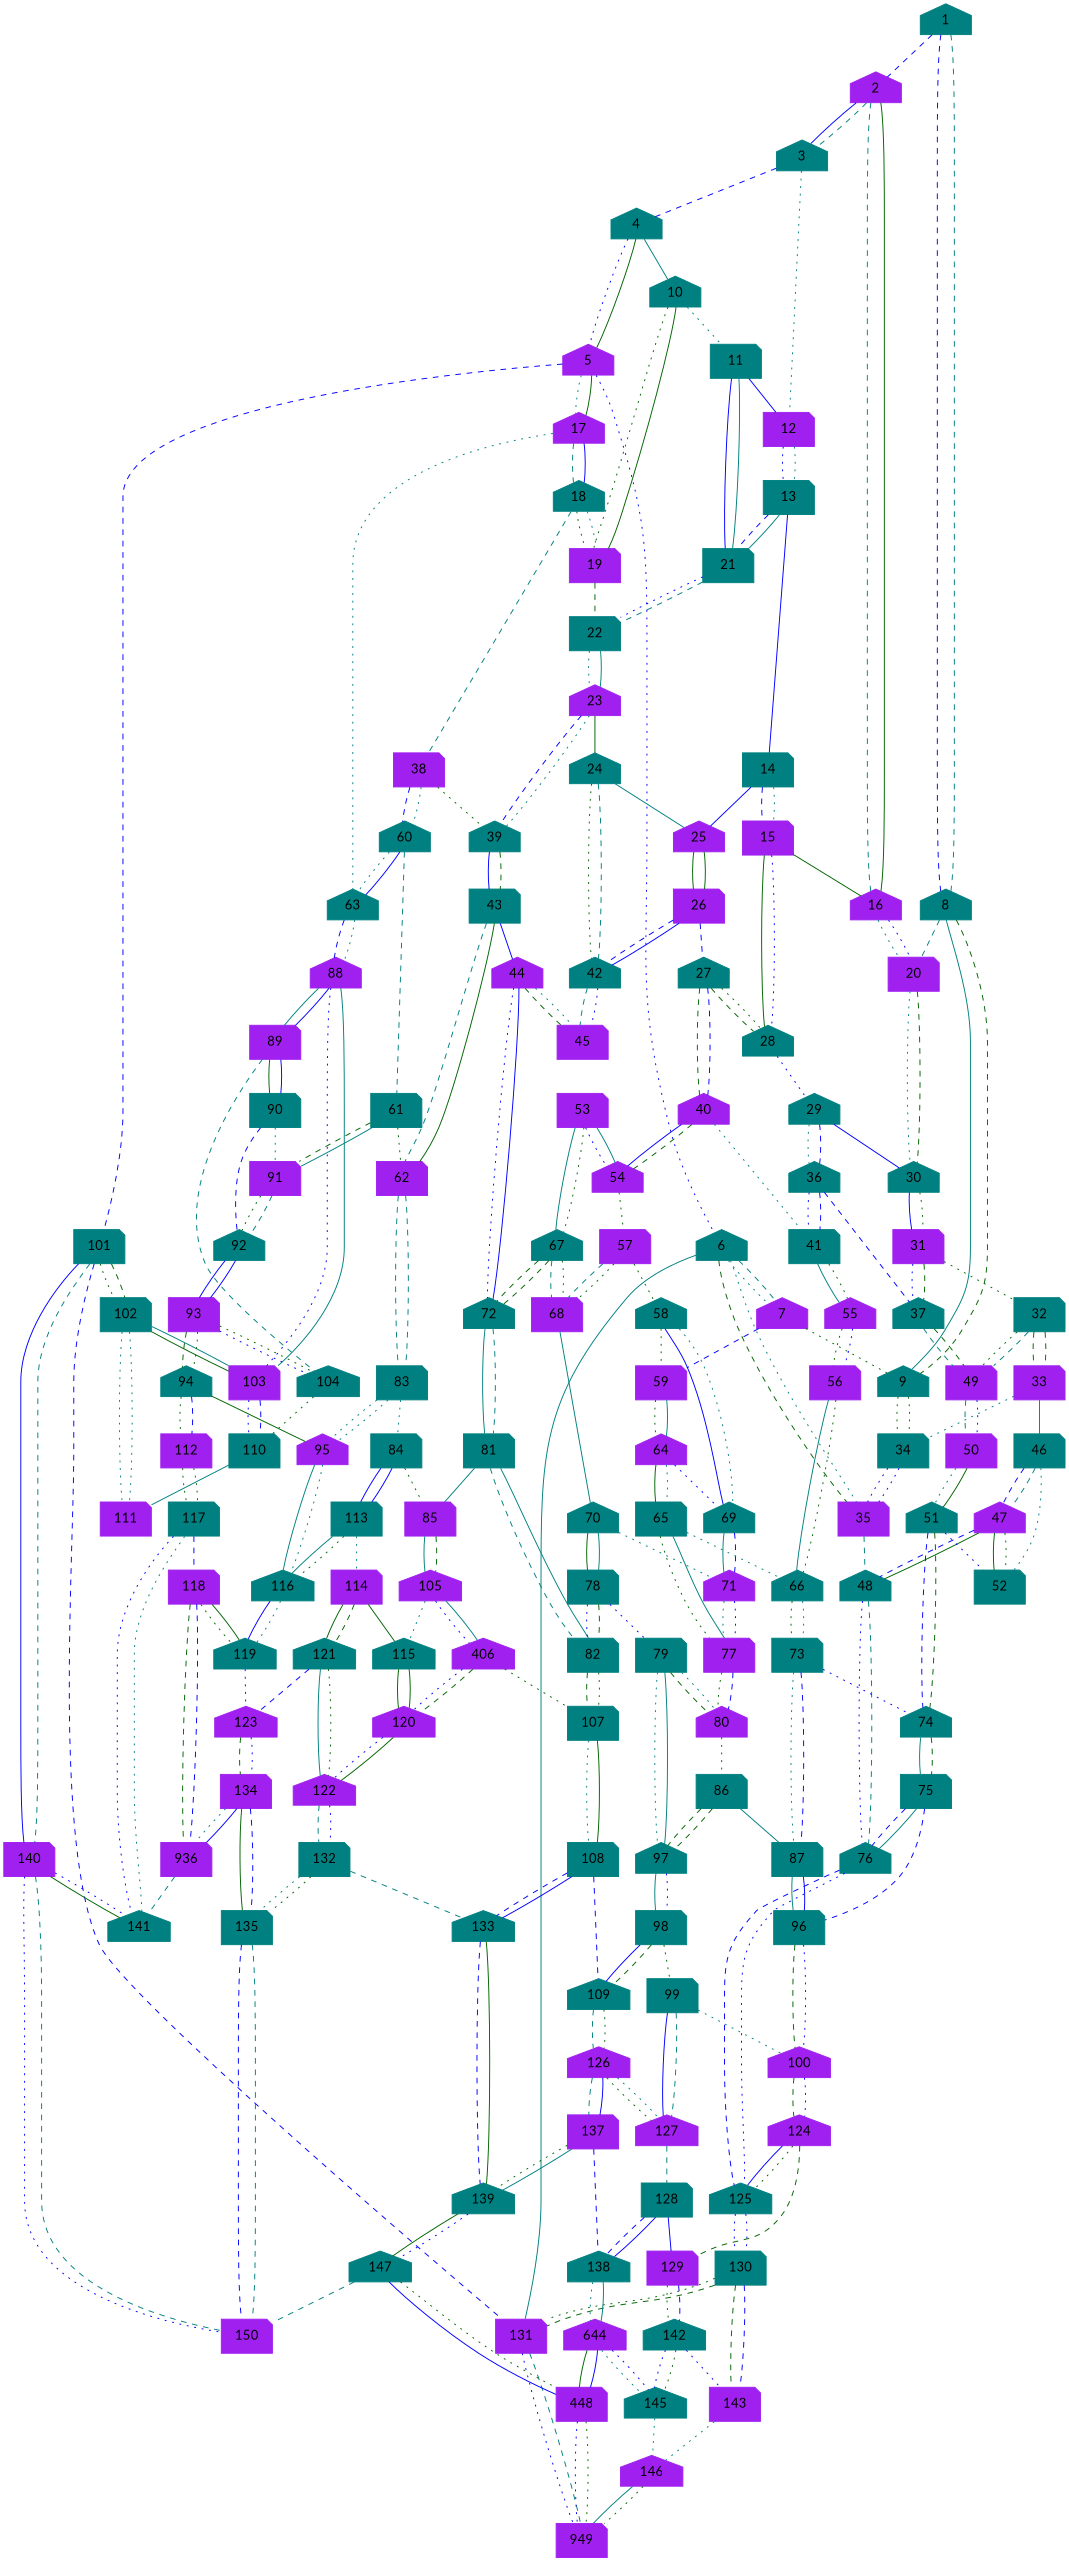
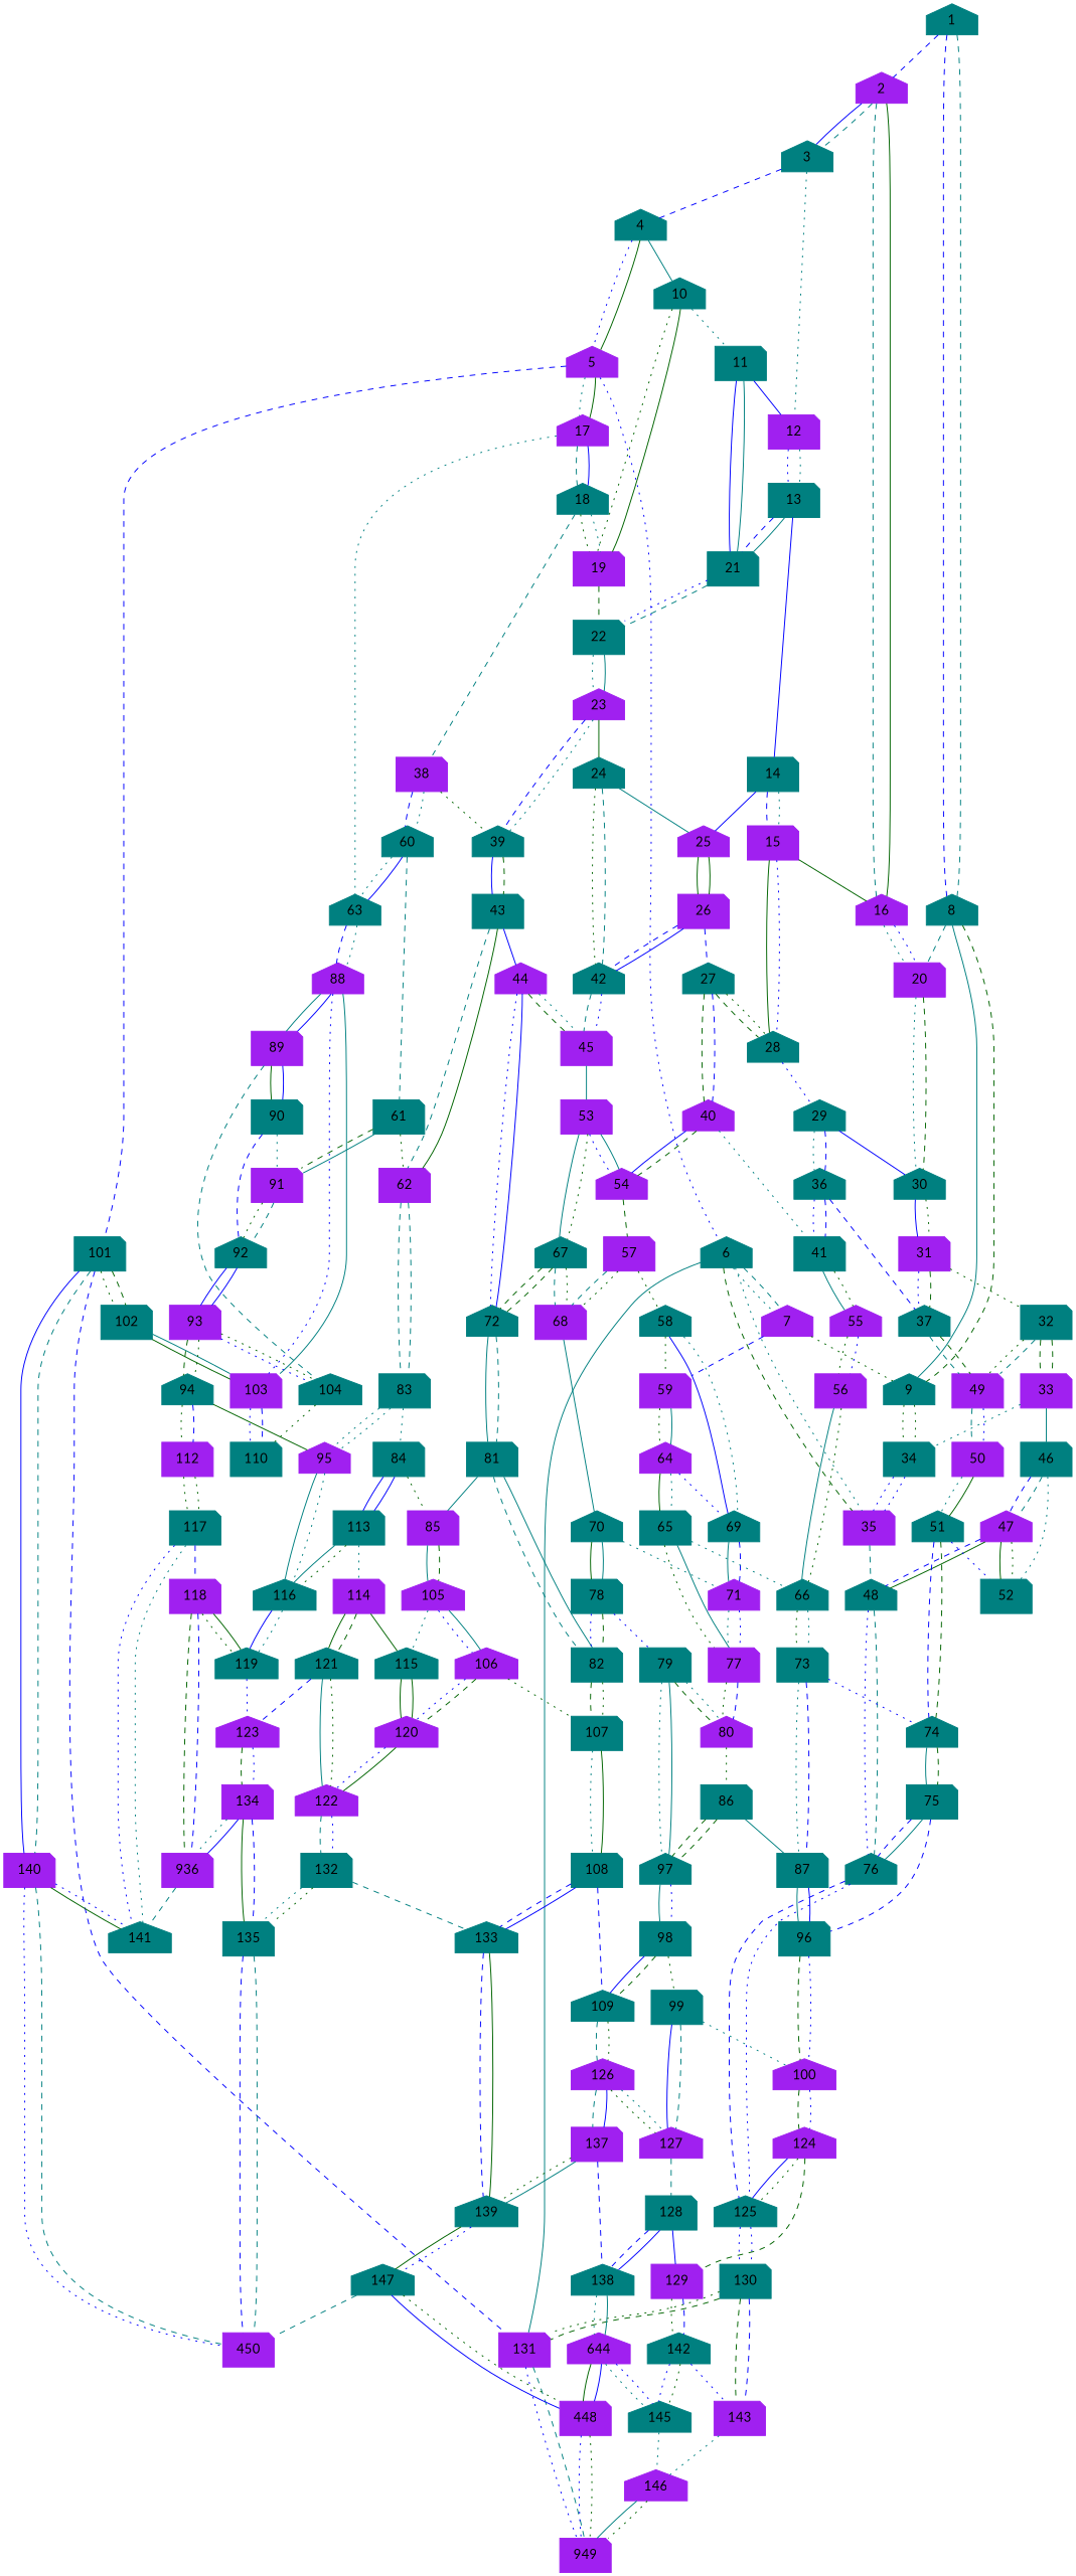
  graph {
    fontname=Lato
    node [color=teal fontname=Lato shape=note style=filled]
    edge [color=teal fontname=Lato style=dotted]
    1 [shape=house]
    2 [color=purple shape=house]
    8 [shape=house]
    3 [shape=house]
    16 [color=purple shape=house]
    9 [shape=house]
    20 [color=purple]
    4 [shape=house]
    12 [color=purple]
    5 [color=purple shape=house]
    10 [shape=house]
    13
    6 [shape=house]
    17 [color=purple shape=house]
    101
    11
    19 [color=purple]
    7 [color=purple shape=house]
    35 [color=purple]
    131 [color=purple]
    18 [shape=house]
    63 [shape=house]
    102
    140 [color=purple]
    59 [color=purple]
    48 [shape=house]
    n27 [color=purple label=949]
    34
    30 [shape=house]
    21
    22
    14
    15 [color=purple]
    25 [color=purple shape=house]
    28 [shape=house]
    26 [color=purple]
    29 [shape=house]
    38 [color=purple]
    88 [color=purple shape=house]
    39 [shape=house]
    60 [shape=house]
    23 [color=purple shape=house]
    31 [color=purple]
    24 [shape=house]
    42 [shape=house]
    43
    45 [color=purple]
    27 [shape=house]
    40 [color=purple shape=house]
    41
    54 [color=purple shape=house]
    36 [shape=house]
    37 [shape=house]
    32
    33 [color=purple]
    49 [color=purple]
    46
    50 [color=purple]
    47 [color=purple shape=house]
    52
    76 [shape=house]
    55 [color=purple shape=house]
    61
    44 [color=purple shape=house]
    62 [color=purple]
    57 [color=purple]
    56 [color=purple]
    53 [color=purple]
    72 [shape=house]
    83
    81
    67 [shape=house]
    125 [shape=house]
    51 [shape=house]
    74 [shape=house]
    66 [shape=house]
    75
    68 [color=purple]
    58 [shape=house]
    64 [color=purple shape=house]
    73
    69 [shape=house]
    70 [shape=house]
    71 [color=purple shape=house]
    65
    91 [color=purple]
    92 [shape=house]
    84
    95 [color=purple shape=house]
    89 [color=purple]
    103 [color=purple]
    77 [color=purple]
    80 [color=purple shape=house]
    87
    78
    79
    82
    85 [color=purple]
    96
    100 [color=purple shape=house]
    130
    86
    97 [shape=house]
    107
    98
    105 [color=purple shape=house]
    108
    113
    116 [shape=house]
    114 [color=purple]
-   106 [color=purple shape=house label=406]
+   106 [color=purple shape=house]
    115 [shape=house]
    90
    104 [shape=house]
    110
    93 [color=purple]
    94 [shape=house]
    112 [color=purple]
    117
    119 [shape=house]
    124 [color=purple shape=house]
    99
    109 [shape=house]
    127 [color=purple shape=house]
    126 [color=purple shape=house]
    128
    129 [color=purple]
-   111 [color=purple]
    141 [shape=house]
-   150 [color=purple]
+   150 [color=purple label=450]
    120 [color=purple shape=house]
    122 [color=purple shape=house]
    133 [shape=house]
    139 [shape=house]
    137 [color=purple]
    118 [color=purple]
    121 [shape=house]
    123 [color=purple shape=house]
    n139 [color=purple label=936]
    134 [color=purple]
    132
    135
    142 [shape=house]
    143 [color=purple]
    138 [shape=house]
    n146 [color=purple label=644 shape=house]
    145 [shape=house]
    146 [color=purple shape=house]
    147 [shape=house]
    n150 [color=purple label=448]
    1 -- 2 [color=blue style=dashed]
    1 -- 8 [color=blue style=dashed]
    1 -- 8 [style=dashed]
    2 -- 3 [color=blue style=solid]
    2 -- 3 [style=dashed]
    2 -- 16 [style=dashed]
    2 -- 16 [color=darkgreen style=solid]
    8 -- 9 [style=solid]
    8 -- 9 [color=darkgreen style=dashed]
    8 -- 20 [style=dashed]
    3 -- 4 [color=blue style=dashed]
    3 -- 12
    16 -- 20
    16 -- 20 [color=blue]
    9 -- 34 [color=darkgreen]
    9 -- 34 [color=darkgreen]
    20 -- 30
    20 -- 30 [color=darkgreen style=dashed]
    4 -- 5 [color=blue]
    4 -- 5 [color=darkgreen style=solid]
    4 -- 10 [style=solid]
    12 -- 13 [color=blue]
    12 -- 13
    5 -- 6 [color=blue]
    5 -- 17
    5 -- 17 [color=darkgreen style=solid]
    5 -- 101 [color=blue style=dashed]
    10 -- 11
    10 -- 19 [color=darkgreen]
    10 -- 19 [color=darkgreen style=solid]
    13 -- 21 [color=blue style=dashed]
    13 -- 21 [style=solid]
    13 -- 14 [color=blue style=solid]
    6 -- 7
    6 -- 7 [style=dashed]
    6 -- 35 [color=darkgreen style=dashed]
    6 -- 35
    6 -- 131 [style=solid]
    17 -- 18 [style=dashed]
    17 -- 18 [color=blue style=solid]
    17 -- 63
    101 -- 131 [color=blue style=dashed]
    101 -- 102 [color=darkgreen]
    101 -- 102 [color=darkgreen style=dashed]
    101 -- 140 [color=blue style=solid]
    101 -- 140 [style=dashed]
    11 -- 12 [color=blue style=solid]
    11 -- 21 [color=blue style=solid]
    11 -- 21 [style=solid]
    19 -- 22 [color=darkgreen style=dashed]
    7 -- 9 [color=darkgreen]
    7 -- 59 [color=blue style=dashed]
    35 -- 48 [style=dashed]
    131 -- n27 [color=blue]
    131 -- n27 [style=dashed]
    18 -- 19 [color=darkgreen]
    18 -- 19
    18 -- 38 [style=dashed]
    63 -- 88 [color=blue style=dashed]
    63 -- 88
    102 -- 103 [color=darkgreen style=solid]
    102 -- 103 [style=solid]
-   102 -- 111
-   102 -- 111
    140 -- 141 [color=darkgreen style=solid]
    140 -- 141 [color=blue]
    140 -- 150 [color=blue]
    140 -- 150 [style=dashed]
    59 -- 64 [color=darkgreen]
    59 -- 64 [style=solid]
    48 -- 76 [color=blue]
    48 -- 76 [style=dashed]
    34 -- 35 [color=blue]
    34 -- 35 [color=blue]
    30 -- 31 [color=blue style=solid]
    30 -- 31 [color=darkgreen]
    21 -- 22 [color=blue]
    21 -- 22 [style=dashed]
    22 -- 23
    22 -- 23 [style=solid]
    14 -- 15 [color=blue style=dashed]
    14 -- 15
    14 -- 25 [color=blue style=solid]
    15 -- 16 [color=darkgreen style=solid]
    15 -- 28 [color=darkgreen style=solid]
    15 -- 28 [color=blue]
    25 -- 26 [color=darkgreen style=solid]
    25 -- 26 [color=darkgreen style=solid]
    28 -- 29 [color=blue]
    26 -- 42 [color=blue style=dashed]
    26 -- 42 [color=blue style=solid]
    26 -- 27 [color=blue style=dashed]
    29 -- 30 [color=blue style=solid]
    29 -- 36
    29 -- 36 [color=blue style=dashed]
    38 -- 39 [color=darkgreen]
    38 -- 60 [color=blue style=dashed]
    38 -- 60
    88 -- 89 [style=solid]
    88 -- 89 [color=blue style=solid]
    88 -- 103 [color=blue]
    88 -- 103 [style=solid]
    39 -- 43 [color=blue style=solid]
    39 -- 43 [color=darkgreen style=dashed]
    60 -- 63
    60 -- 63 [color=blue style=solid]
    60 -- 61 [style=dashed]
    23 -- 39 [color=blue style=dashed]
    23 -- 39
    23 -- 24 [color=darkgreen style=solid]
    31 -- 37 [color=blue]
    31 -- 37 [color=darkgreen style=dashed]
    31 -- 32 [color=darkgreen]
    24 -- 25 [style=solid]
    24 -- 42 [color=darkgreen]
    24 -- 42 [style=dashed]
    42 -- 45 [style=dashed]
    42 -- 45 [color=blue]
    43 -- 44 [color=blue style=solid]
    43 -- 62 [style=dashed]
    43 -- 62 [color=darkgreen style=solid]
+   45 -- 53 [style=solid]
    27 -- 28 [color=darkgreen style=dashed]
    27 -- 28 [color=darkgreen]
    27 -- 40 [color=darkgreen style=dashed]
    27 -- 40 [color=blue style=dashed]
    40 -- 41
    40 -- 54 [color=blue style=solid]
    40 -- 54 [color=darkgreen style=dashed]
    41 -- 55 [style=solid]
    41 -- 55 [color=darkgreen]
-   54 -- 57 [color=darkgreen]
+   54 -- 57 [color=darkgreen style=dashed]
    36 -- 41 [color=blue]
    36 -- 41 [color=blue style=dashed]
    36 -- 37 [color=blue style=dashed]
    37 -- 49 [style=dashed]
    37 -- 49 [color=darkgreen style=dashed]
    32 -- 33 [color=darkgreen style=dashed]
    32 -- 33 [color=darkgreen style=dashed]
    32 -- 49 [color=darkgreen]
    32 -- 49 [style=dashed]
    33 -- 34
    33 -- 46 [style=solid]
    49 -- 50 [style=dashed]
    49 -- 50 [color=blue]
    46 -- 47 [color=blue style=dashed]
    46 -- 47 [style=dashed]
    46 -- 52
    50 -- 51
    50 -- 51 [color=darkgreen style=solid]
    47 -- 48 [color=blue style=dashed]
    47 -- 48 [color=darkgreen style=solid]
    47 -- 52 [color=darkgreen style=solid]
    47 -- 52 [color=darkgreen]
    76 -- 125 [color=blue style=dashed]
    76 -- 125 [color=blue]
    55 -- 56 [color=darkgreen]
    55 -- 56 [color=blue]
    61 -- 62 [color=darkgreen]
    61 -- 91 [color=darkgreen style=dashed]
    61 -- 91 [style=solid]
    44 -- 45 [color=darkgreen style=dashed]
    44 -- 45
    44 -- 72 [color=blue]
    44 -- 72 [color=blue style=solid]
    62 -- 83 [style=dashed]
    62 -- 83 [style=dashed]
    57 -- 68 [style=dashed]
    57 -- 68 [color=darkgreen]
    57 -- 58 [color=darkgreen]
    56 -- 66 [style=solid]
    56 -- 66 [color=darkgreen]
    53 -- 54 [color=blue]
    53 -- 54 [style=solid]
    53 -- 67 [style=solid]
    53 -- 67 [color=darkgreen]
    72 -- 81 [style=solid]
    72 -- 81 [style=dashed]
    83 -- 84
    83 -- 95
    83 -- 95
    81 -- 82 [style=dashed]
    81 -- 82 [style=solid]
    81 -- 85 [style=solid]
    67 -- 72 [color=darkgreen style=dashed]
    67 -- 72 [color=darkgreen style=dashed]
    67 -- 68 [style=dashed]
    67 -- 68 [color=darkgreen]
    125 -- 130 [color=blue]
    125 -- 130 [color=blue]
    51 -- 52 [color=blue]
    51 -- 74 [color=blue style=dashed]
    51 -- 74 [color=darkgreen style=dashed]
    74 -- 75 [style=solid]
    74 -- 75 [color=darkgreen style=dashed]
    66 -- 73 [color=darkgreen]
    66 -- 73
    75 -- 76 [color=blue style=dashed]
    75 -- 76 [style=solid]
    75 -- 96 [color=blue style=dashed]
    68 -- 70 [style=solid]
    58 -- 59 [color=darkgreen]
    58 -- 69 [color=blue style=solid]
    58 -- 69
    64 -- 69 [color=blue]
    64 -- 65 [color=darkgreen style=solid]
    64 -- 65
    73 -- 74 [color=blue]
    73 -- 87
    73 -- 87 [color=blue style=dashed]
    69 -- 71 [style=solid]
    69 -- 71 [color=blue style=dashed]
    70 -- 71
    70 -- 78 [color=darkgreen style=solid]
    70 -- 78 [style=solid]
    71 -- 77
    71 -- 77 [color=blue]
    65 -- 66
    65 -- 77 [color=darkgreen]
    65 -- 77 [style=solid]
    91 -- 92 [color=darkgreen]
    91 -- 92 [style=dashed]
    92 -- 93 [color=blue style=solid]
    92 -- 93 [color=blue style=solid]
    84 -- 85 [color=darkgreen]
    84 -- 113 [color=blue style=solid]
    84 -- 113 [color=blue style=solid]
    95 -- 116 [style=solid]
    95 -- 116
    89 -- 90 [color=darkgreen style=solid]
    89 -- 90 [color=blue style=solid]
    89 -- 104 [style=dashed]
    103 -- 110 [color=blue]
    103 -- 110 [color=blue style=dashed]
    77 -- 80 [color=darkgreen]
    77 -- 80 [color=blue style=dashed]
    80 -- 86 [color=darkgreen]
    87 -- 96 [style=solid]
    87 -- 96 [color=blue style=solid]
    78 -- 79 [color=blue]
    78 -- 82 [color=blue]
    78 -- 82 [color=darkgreen style=dashed]
    79 -- 80 [color=darkgreen style=dashed]
    79 -- 80
    79 -- 97
    79 -- 97 [style=solid]
    82 -- 107 [color=darkgreen style=dashed]
    82 -- 107 [color=darkgreen]
    85 -- 105 [style=solid]
    85 -- 105 [color=darkgreen style=dashed]
    96 -- 100 [color=darkgreen style=dashed]
    96 -- 100 [color=blue]
    100 -- 124 [color=darkgreen style=dashed]
    100 -- 124 [color=blue]
    130 -- 131 [color=darkgreen]
    130 -- 131 [color=darkgreen style=dashed]
    130 -- 143 [color=darkgreen style=dashed]
    130 -- 143 [color=blue style=dashed]
    86 -- 87 [style=solid]
    86 -- 97 [color=darkgreen style=dashed]
    86 -- 97 [color=darkgreen style=dashed]
    97 -- 98 [style=solid]
    97 -- 98 [color=blue]
    107 -- 108
    107 -- 108 [color=darkgreen style=solid]
    98 -- 99 [color=darkgreen]
    98 -- 109 [color=blue style=solid]
    98 -- 109 [color=darkgreen style=dashed]
    105 -- 106 [color=blue]
    105 -- 106 [style=solid]
    105 -- 115
    108 -- 109 [color=blue style=dashed]
    108 -- 133 [color=blue style=dashed]
    108 -- 133 [color=blue style=solid]
    113 -- 116 [style=solid]
    113 -- 116 [color=darkgreen]
    113 -- 114
    116 -- 119 [color=blue style=solid]
    116 -- 119
    114 -- 115 [color=darkgreen style=solid]
    114 -- 121 [color=darkgreen style=solid]
    114 -- 121 [color=darkgreen style=dashed]
    106 -- 107 [color=darkgreen]
    106 -- 120 [color=blue]
    106 -- 120 [color=darkgreen style=dashed]
    115 -- 120 [color=darkgreen style=solid]
    115 -- 120 [color=darkgreen style=solid]
    90 -- 91
    90 -- 92 [color=blue style=dashed]
    104 -- 110 [color=darkgreen]
-   110 -- 111 [style=solid]
    93 -- 104 [color=blue]
    93 -- 104 [color=darkgreen]
    93 -- 94 [color=darkgreen style=dashed]
    93 -- 94 [color=darkgreen]
    94 -- 95 [color=darkgreen style=solid]
    94 -- 112 [color=darkgreen]
    94 -- 112 [color=blue style=dashed]
    112 -- 117 [color=darkgreen]
    112 -- 117 [color=darkgreen]
    117 -- 141 [color=blue]
    117 -- 141
    117 -- 118 [color=blue style=dashed]
    119 -- 123 [color=blue]
    124 -- 125 [color=blue style=solid]
    124 -- 125 [color=darkgreen]
    124 -- 129 [color=darkgreen style=dashed]
    99 -- 100
    99 -- 127 [color=blue style=solid]
    99 -- 127 [style=dashed]
    109 -- 126 [style=dashed]
    109 -- 126 [color=darkgreen]
    127 -- 128 [style=dashed]
    126 -- 127 [color=darkgreen]
    126 -- 127
    126 -- 137 [style=dashed]
    126 -- 137 [color=blue style=solid]
    128 -- 129 [color=blue style=solid]
    128 -- 138 [color=blue style=dashed]
    128 -- 138 [color=blue style=solid]
    129 -- 142 [color=darkgreen]
    129 -- 142 [color=blue style=dashed]
    120 -- 122 [color=blue]
    120 -- 122 [color=darkgreen style=solid]
    122 -- 132 [style=dashed]
    122 -- 132 [color=blue]
    133 -- 139 [color=blue style=dashed]
    133 -- 139 [color=darkgreen style=solid]
    139 -- 147 [color=darkgreen style=solid]
    139 -- 147 [color=blue]
    137 -- 139 [color=darkgreen]
    137 -- 139 [style=solid]
    137 -- 138 [color=blue style=dashed]
    118 -- 119 [color=darkgreen]
    118 -- 119 [color=darkgreen style=solid]
    118 -- n139 [color=darkgreen style=dashed]
    118 -- n139 [color=blue style=dashed]
    121 -- 122 [style=solid]
    121 -- 122 [color=darkgreen]
    121 -- 123 [color=blue style=dashed]
    123 -- 134 [color=darkgreen style=dashed]
    123 -- 134 [color=blue]
    n139 -- 141 [style=dashed]
    134 -- n139
    134 -- n139 [color=blue style=solid]
    134 -- 135 [color=darkgreen style=solid]
    134 -- 135 [color=blue style=dashed]
    132 -- 133 [style=dashed]
    132 -- 135
    132 -- 135 [color=darkgreen]
    135 -- 150 [color=blue style=dashed]
    135 -- 150 [style=dashed]
    142 -- 143 [color=blue]
    142 -- 145 [color=blue]
    142 -- 145 [color=darkgreen]
    143 -- 146
    138 -- n146
    138 -- n146 [style=solid]
    n146 -- 145
    n146 -- 145 [color=blue]
    n146 -- n150 [color=darkgreen style=solid]
    n146 -- n150 [color=blue style=solid]
    145 -- 146
    146 -- n27 [style=solid]
    146 -- n27 [color=darkgreen]
    147 -- 150 [style=dashed]
    147 -- n150 [color=blue style=solid]
    147 -- n150 [color=darkgreen]
    n150 -- n27 [color=blue]
    n150 -- n27 [color=darkgreen]
  }
